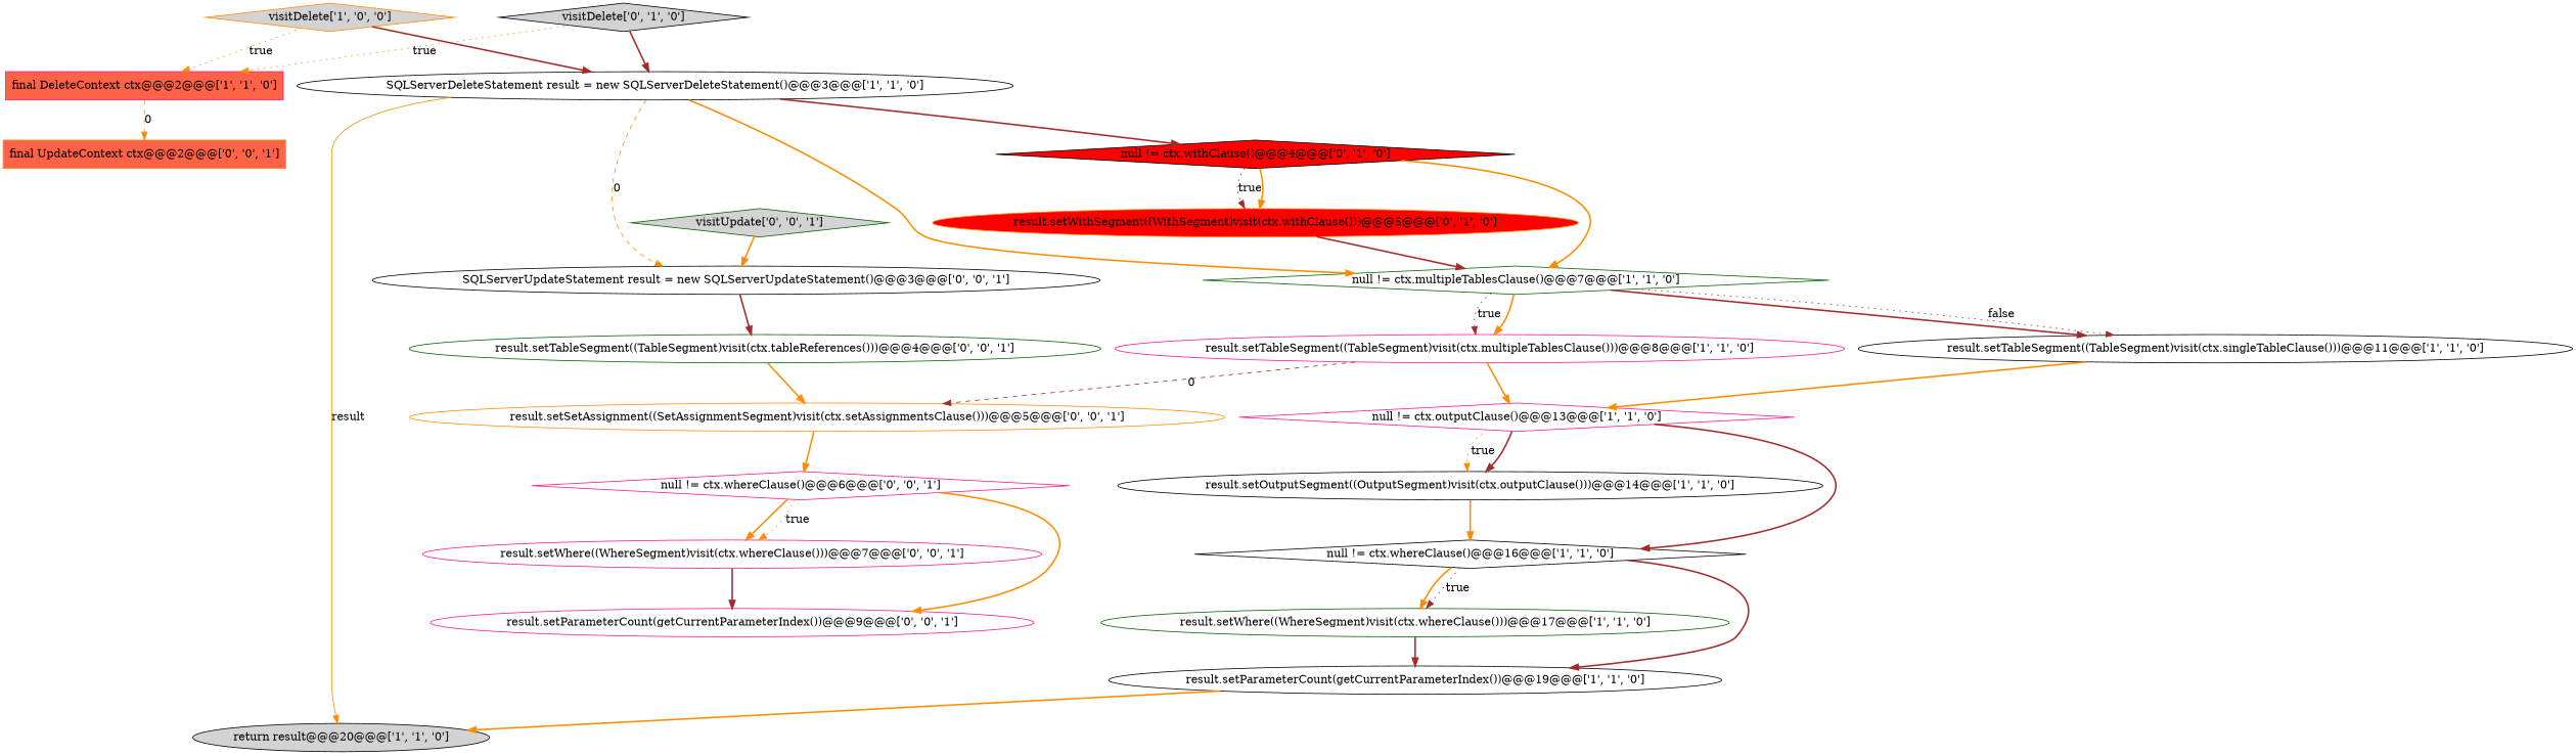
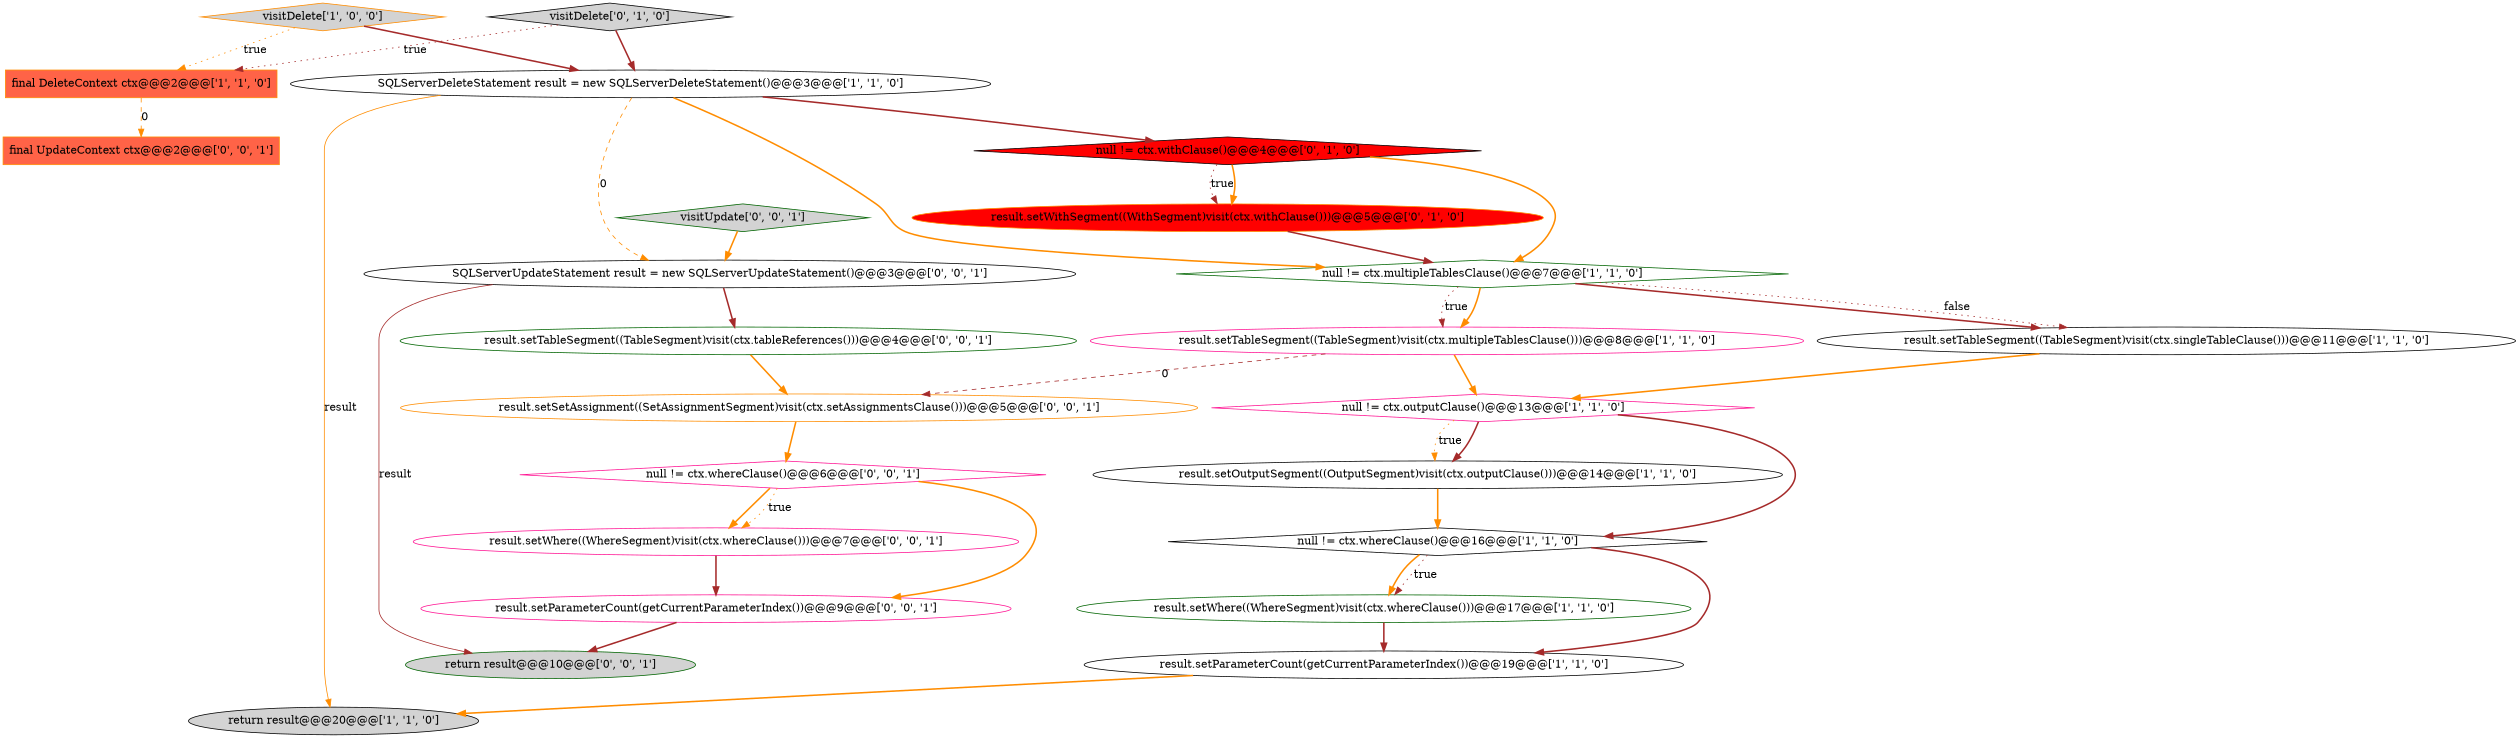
  digraph {
    node [color=black fillcolor=white shape=ellipse style=filled]
    edge [color=darkorange style=bold]
    n1 [color=darkorange fillcolor=lightgray label="visitDelete['1', '0', '0']" shape=diamond]
-   n2 [color=deeppink fillcolor=tomato label="final DeleteContext ctx@@@2@@@['1', '1', '0']" shape=box]
+   n2 [color=darkorange fillcolor=tomato label="final DeleteContext ctx@@@2@@@['1', '1', '0']" shape=box]
    n3 [label="SQLServerDeleteStatement result = new SQLServerDeleteStatement()@@@3@@@['1', '1', '0']"]
    n4 [color=darkorange fillcolor=tomato label="final UpdateContext ctx@@@2@@@['0', '0', '1']" shape=box]
    n5 [fillcolor=red label="null != ctx.withClause()@@@4@@@['0', '1', '0']" shape=diamond]
    n6 [color=darkgreen label="null != ctx.multipleTablesClause()@@@7@@@['1', '1', '0']" shape=diamond]
    n7 [fillcolor=lightgray label="return result@@@20@@@['1', '1', '0']"]
    n8 [label="SQLServerUpdateStatement result = new SQLServerUpdateStatement()@@@3@@@['0', '0', '1']"]
    n9 [color=deeppink label="null != ctx.whereClause()@@@6@@@['0', '0', '1']" shape=diamond]
    n10 [color=deeppink label="result.setParameterCount(getCurrentParameterIndex())@@@9@@@['0', '0', '1']"]
    n11 [color=deeppink label="result.setWhere((WhereSegment)visit(ctx.whereClause()))@@@7@@@['0', '0', '1']"]
+   n12 [color=darkgreen fillcolor=lightgray label="return result@@@10@@@['0', '0', '1']"]
    n13 [color=deeppink label="null != ctx.outputClause()@@@13@@@['1', '1', '0']" shape=diamond]
    n14 [label="result.setOutputSegment((OutputSegment)visit(ctx.outputClause()))@@@14@@@['1', '1', '0']"]
    n15 [label="null != ctx.whereClause()@@@16@@@['1', '1', '0']" shape=diamond]
    n16 [color=darkgreen label="result.setWhere((WhereSegment)visit(ctx.whereClause()))@@@17@@@['1', '1', '0']"]
    n17 [label="result.setParameterCount(getCurrentParameterIndex())@@@19@@@['1', '1', '0']"]
    n18 [color=darkorange fillcolor=red label="result.setWithSegment((WithSegment)visit(ctx.withClause()))@@@5@@@['0', '1', '0']"]
    n19 [color=deeppink label="result.setTableSegment((TableSegment)visit(ctx.multipleTablesClause()))@@@8@@@['1', '1', '0']"]
    n20 [label="result.setTableSegment((TableSegment)visit(ctx.singleTableClause()))@@@11@@@['1', '1', '0']"]
    n21 [color=darkgreen label="result.setTableSegment((TableSegment)visit(ctx.tableReferences()))@@@4@@@['0', '0', '1']"]
    n22 [color=darkorange label="result.setSetAssignment((SetAssignmentSegment)visit(ctx.setAssignmentsClause()))@@@5@@@['0', '0', '1']"]
    n23 [fillcolor=lightgray label="visitDelete['0', '1', '0']" shape=diamond]
    n24 [color=darkgreen fillcolor=lightgray label="visitUpdate['0', '0', '1']" shape=diamond]
    n1 -> n2 [label=true style=dotted]
    n1 -> n3 [color=brown]
    n2 -> n4 [label=0 style=dashed]
    n3 -> n5 [color=brown]
    n3 -> n6
    n3 -> n7 [label=result style=solid]
    n3 -> n8 [label=0 style=dashed]
    n5 -> n6
    n5 -> n18 [color=brown label=true style=dotted]
    n5 -> n18
    n6 -> n19
    n6 -> n19 [color=brown label=true style=dotted]
    n6 -> n20 [color=brown]
    n6 -> n20 [color=brown label=false style=dotted]
+   n8 -> n12 [color=brown label=result style=solid]
    n8 -> n21 [color=brown]
    n9 -> n10
    n9 -> n11
    n9 -> n11 [label=true style=dotted]
+   n10 -> n12 [color=brown]
    n11 -> n10 [color=brown]
    n13 -> n14 [color=brown]
    n13 -> n14 [label=true style=dotted]
    n13 -> n15 [color=brown]
    n14 -> n15
    n15 -> n16 [color=brown label=true style=dotted]
    n15 -> n16
    n15 -> n17 [color=brown]
    n16 -> n17 [color=brown]
    n17 -> n7
    n18 -> n6 [color=brown]
    n19 -> n13
    n19 -> n22 [color=brown label=0 style=dashed]
    n20 -> n13
    n21 -> n22
    n22 -> n9
-   n23 -> n2 [label=true style=dotted]
+   n23 -> n2 [color=brown label=true style=dotted]
    n23 -> n3 [color=brown]
    n24 -> n8
  }
